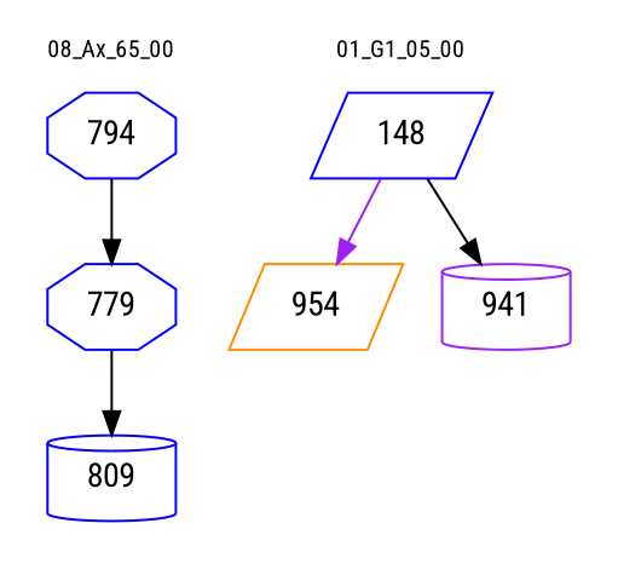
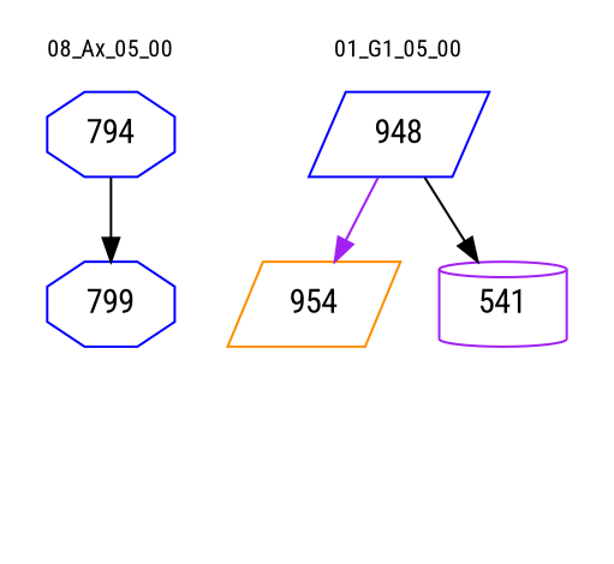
  digraph {
    fontname="Roboto Condensed"
    node [color=blue fontname="Roboto Condensed" shape=octagon]
    edge [color=black fontname="Roboto Condensed"]
    n1 [label=794]
-   n2 [label=779]
-   n3 [label=809 shape=cylinder]
+   n2 [label=799]
    n4 [color=darkorange label=954 shape=parallelogram]
-   n5 [label=148 shape=parallelogram]
-   n6 [color=purple label=941 shape=cylinder]
+   n5 [label=948 shape=parallelogram]
+   n6 [color=purple label=541 shape=cylinder]
    subgraph cluster_1 {
      color=white
      fontsize=10
-     label="08_Ax_65_00"
+     label="08_Ax_05_00"
      n1
      n2
-     n3
    }
    subgraph cluster_2 {
      color=white
      fontsize=10
      label="01_G1_05_00"
      n4
      n5
      n6
    }
    n1 -> n2
-   n2 -> n3
    n5 -> n4 [color=purple]
    n5 -> n6
  }
